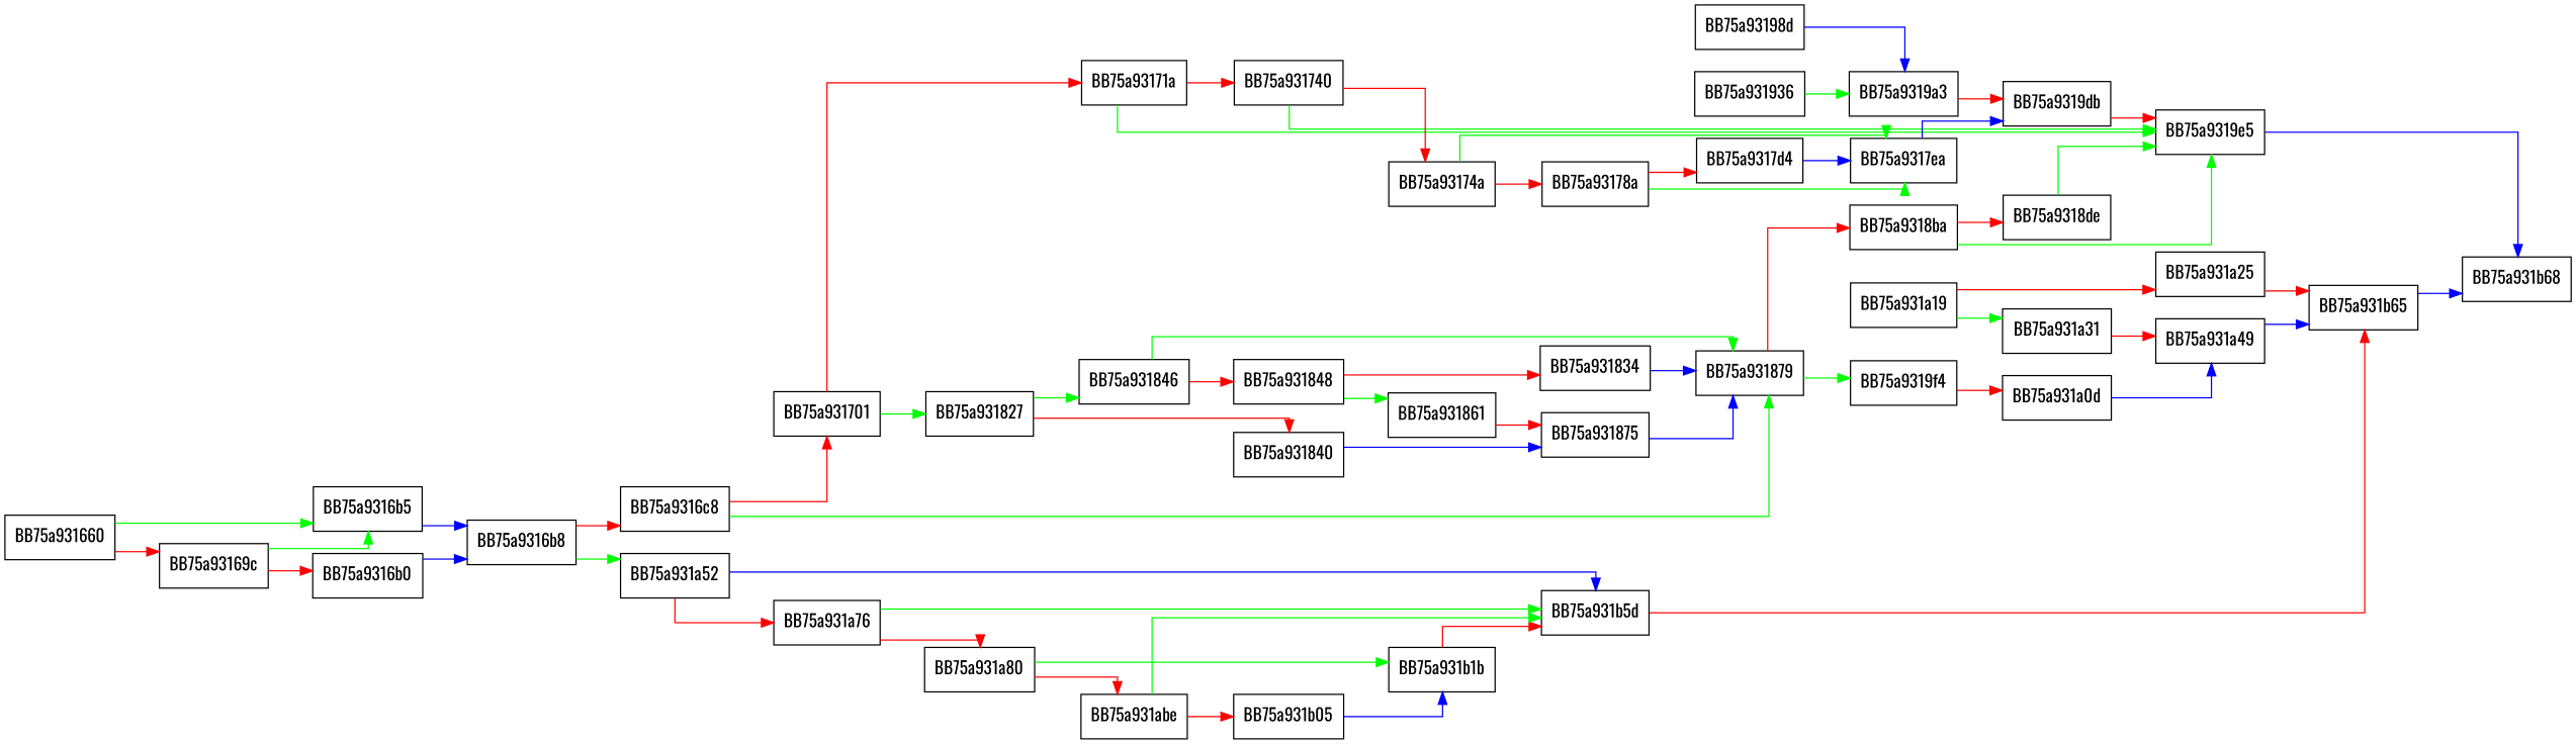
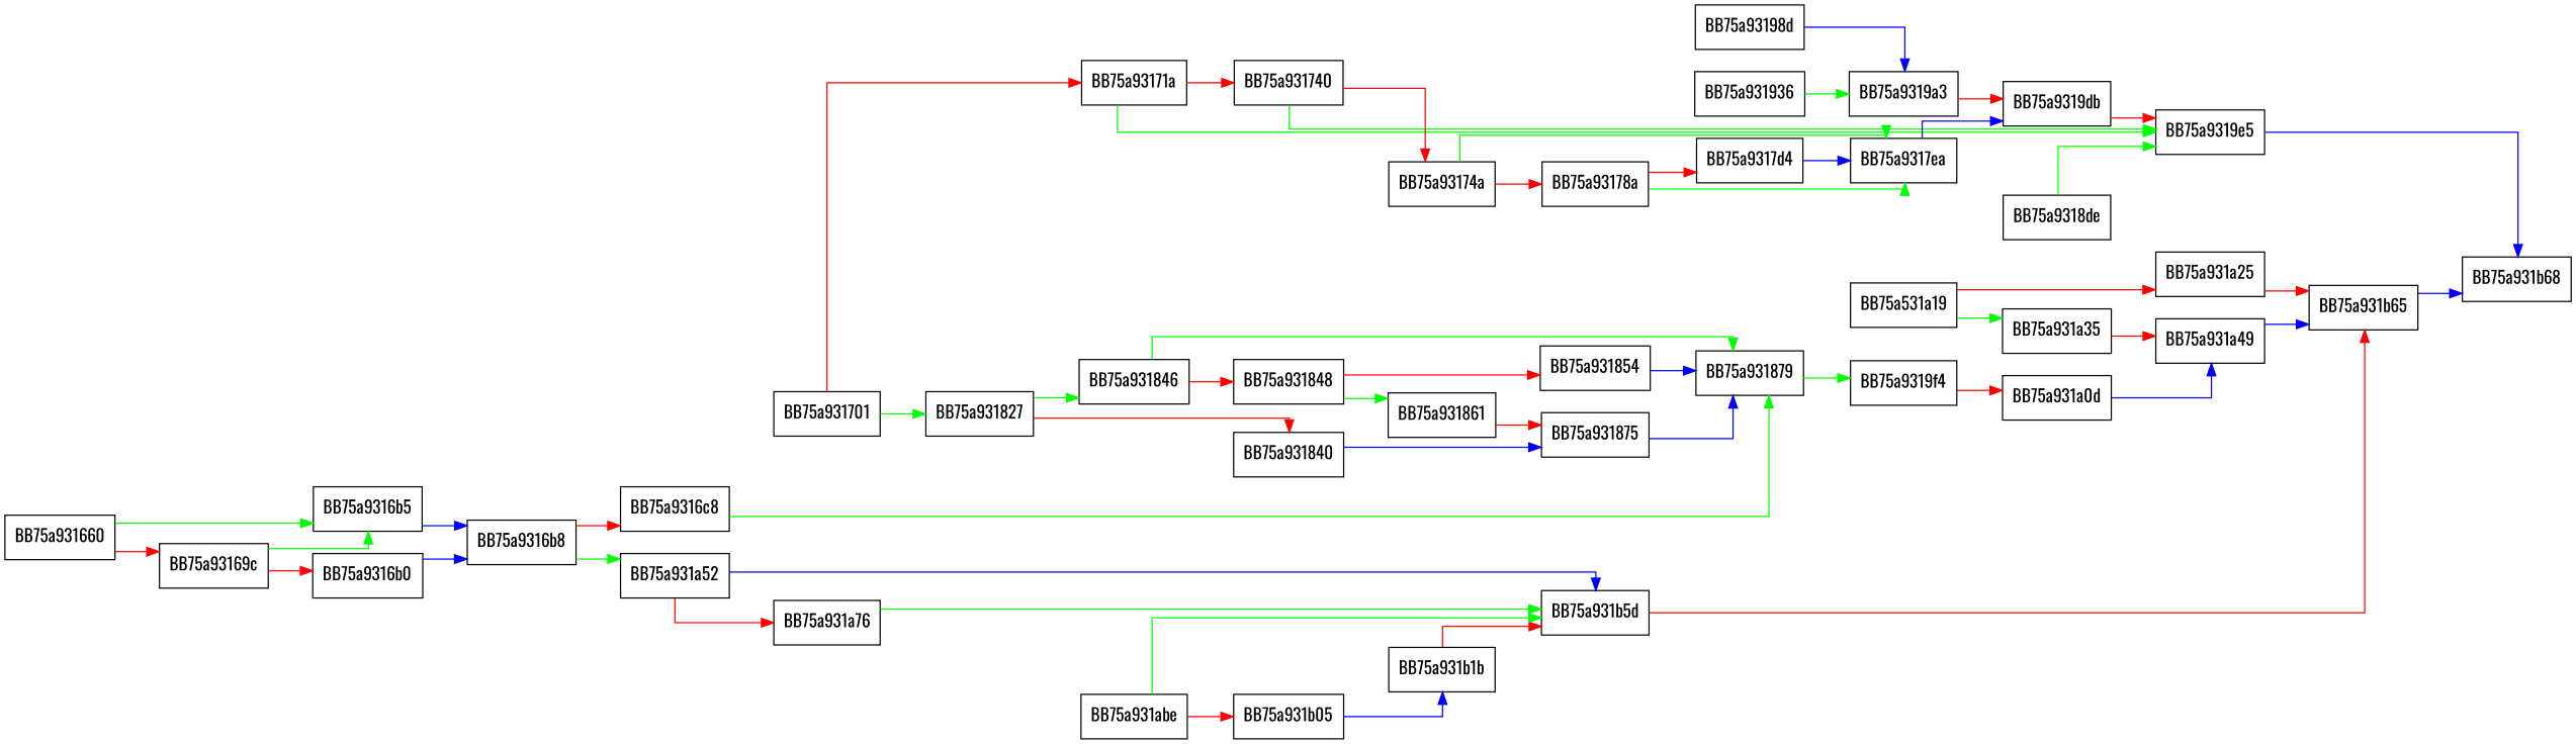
  digraph {
    fontname=Oswald
    rankdir=LR
    splines=ortho
    node [fontname=Oswald shape=box]
    edge [color=red fontname=Oswald]
    BB75a931660
    BB75a9316b5
    BB75a93169c
    BB75a9316b8
    BB75a9316b0
    BB75a931a52
    BB75a9316c8
    BB75a931b5d
    BB75a931a76
    BB75a931879
    BB75a931701
    BB75a931b65
-   BB75a931a80
    BB75a9319f4
-   BB75a9318ba
    BB75a931827
    BB75a93171a
    BB75a931a0d
    BB75a9319e5
    BB75a9318de
    BB75a931846
    BB75a931840
    BB75a931740
    BB75a931848
    BB75a931875
    BB75a931b68
    BB75a93174a
    BB75a9317ea
    BB75a93178a
    BB75a9319db
    BB75a9317d4
    BB75a931861
-   BB75a931854 [label=BB75a931834]
+   BB75a931854
    BB75a931a49
    BB75a9319a3
    BB75a931936
    BB75a93198d
-   BB75a931a19
-   BB75a931a35 [label=BB75a931a31]
+   BB75a931a19 [label=BB75a531a19]
+   BB75a931a35
    BB75a931a25
    BB75a931b1b
    BB75a931abe
    BB75a931b05
    BB75a931660 -> BB75a9316b5 [color=green]
    BB75a931660 -> BB75a93169c
    BB75a9316b5 -> BB75a9316b8 [color=blue]
    BB75a93169c -> BB75a9316b5 [color=green]
    BB75a93169c -> BB75a9316b0
    BB75a9316b8 -> BB75a931a52 [color=green]
    BB75a9316b8 -> BB75a9316c8
    BB75a9316b0 -> BB75a9316b8 [color=blue]
    BB75a931a52 -> BB75a931b5d [color=blue]
    BB75a931a52 -> BB75a931a76
    BB75a9316c8 -> BB75a931879 [color=green]
-   BB75a9316c8 -> BB75a931701
    BB75a931b5d -> BB75a931b65
    BB75a931a76 -> BB75a931b5d [color=green]
-   BB75a931a76 -> BB75a931a80
    BB75a931879 -> BB75a9319f4 [color=green]
-   BB75a931879 -> BB75a9318ba
    BB75a931701 -> BB75a931827 [color=green]
    BB75a931701 -> BB75a93171a
    BB75a931b65 -> BB75a931b68 [color=blue]
-   BB75a931a80 -> BB75a931b1b [color=green]
-   BB75a931a80 -> BB75a931abe
    BB75a9319f4 -> BB75a931a0d
-   BB75a9318ba -> BB75a9319e5 [color=green]
-   BB75a9318ba -> BB75a9318de
    BB75a931827 -> BB75a931846 [color=green]
    BB75a931827 -> BB75a931840
    BB75a93171a -> BB75a9319e5 [color=green]
    BB75a93171a -> BB75a931740
    BB75a931a0d -> BB75a931a49 [color=blue]
    BB75a9319e5 -> BB75a931b68 [color=blue]
    BB75a9318de -> BB75a9319e5 [color=green]
    BB75a931846 -> BB75a931879 [color=green]
    BB75a931846 -> BB75a931848
    BB75a931840 -> BB75a931875 [color=blue]
    BB75a931740 -> BB75a9319e5 [color=green]
    BB75a931740 -> BB75a93174a
    BB75a931848 -> BB75a931861 [color=green]
    BB75a931848 -> BB75a931854
    BB75a931875 -> BB75a931879 [color=blue]
    BB75a93174a -> BB75a9317ea [color=green]
    BB75a93174a -> BB75a93178a
    BB75a9317ea -> BB75a9319db [color=blue]
    BB75a93178a -> BB75a9317ea [color=green]
    BB75a93178a -> BB75a9317d4
    BB75a9319db -> BB75a9319e5
    BB75a9317d4 -> BB75a9317ea [color=blue]
    BB75a931861 -> BB75a931875
    BB75a931854 -> BB75a931879 [color=blue]
    BB75a931a49 -> BB75a931b65 [color=blue]
    BB75a9319a3 -> BB75a9319db
    BB75a931936 -> BB75a9319a3 [color=green]
    BB75a93198d -> BB75a9319a3 [color=blue]
    BB75a931a19 -> BB75a931a35 [color=green]
    BB75a931a19 -> BB75a931a25
    BB75a931a35 -> BB75a931a49
    BB75a931a25 -> BB75a931b65
    BB75a931b1b -> BB75a931b5d
    BB75a931abe -> BB75a931b5d [color=green]
    BB75a931abe -> BB75a931b05
    BB75a931b05 -> BB75a931b1b [color=blue]
  }
